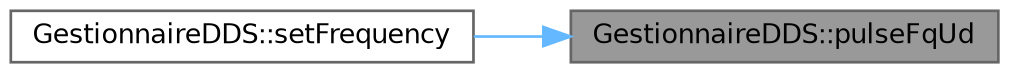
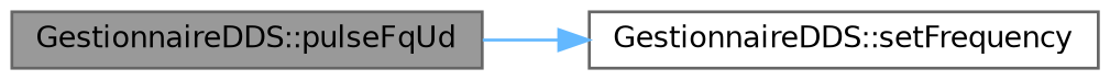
  digraph {
    rankdir=RL
    node [fontname=Helvetica fontsize=10 shape=box style=filled]
    n1 [color=gray40 fillcolor=grey60 fontcolor=black height=0.2 label="GestionnaireDDS::pulseFqUd" width=0.4]
    n2 [color=grey40 fillcolor=white height=0.2 label="GestionnaireDDS::setFrequency" width=0.4]
-   n1 -> n2 [color=steelblue1 dir=back fontname=Helvetica fontsize=10 labelfontname=Helvetica labelfontsize=10 style=solid]
+   n2 -> n1 [color=steelblue1 dir=back fontname=Helvetica fontsize=10 labelfontname=Helvetica labelfontsize=10 style=solid]
  }
